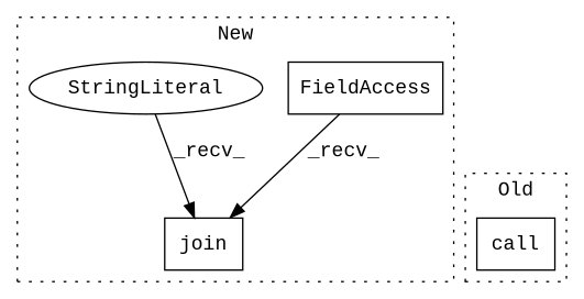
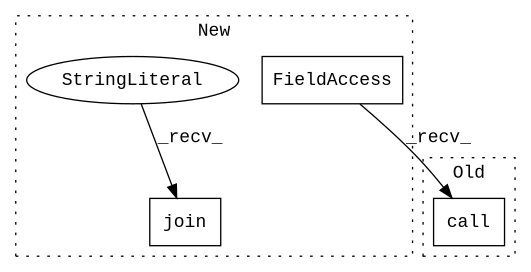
  digraph {
    fontname="Liberation Mono"
    node [a=32 fontname="Liberation Mono" l="5,1" shape=box]
    edge [fontname="Liberation Mono"]
    n1 [label=join s="2992,3019"]
    n2 [a=22 l=7 label=FieldAccess s=2984]
    n3 [a=45 l=10 label=StringLiteral s=3009 shape=ellipse]
    n4 [label=call s="2387,2575"]
    subgraph cluster_1 {
      label=New
      style=dotted
      n1
      n2
      n3
    }
    subgraph cluster_2 {
      label=Old
      style=dotted
      n4
    }
-   n2 -> n1 [label=_recv_]
+   n2 -> n4 [label=_recv_]
    n3 -> n1 [label=_recv_]
  }
